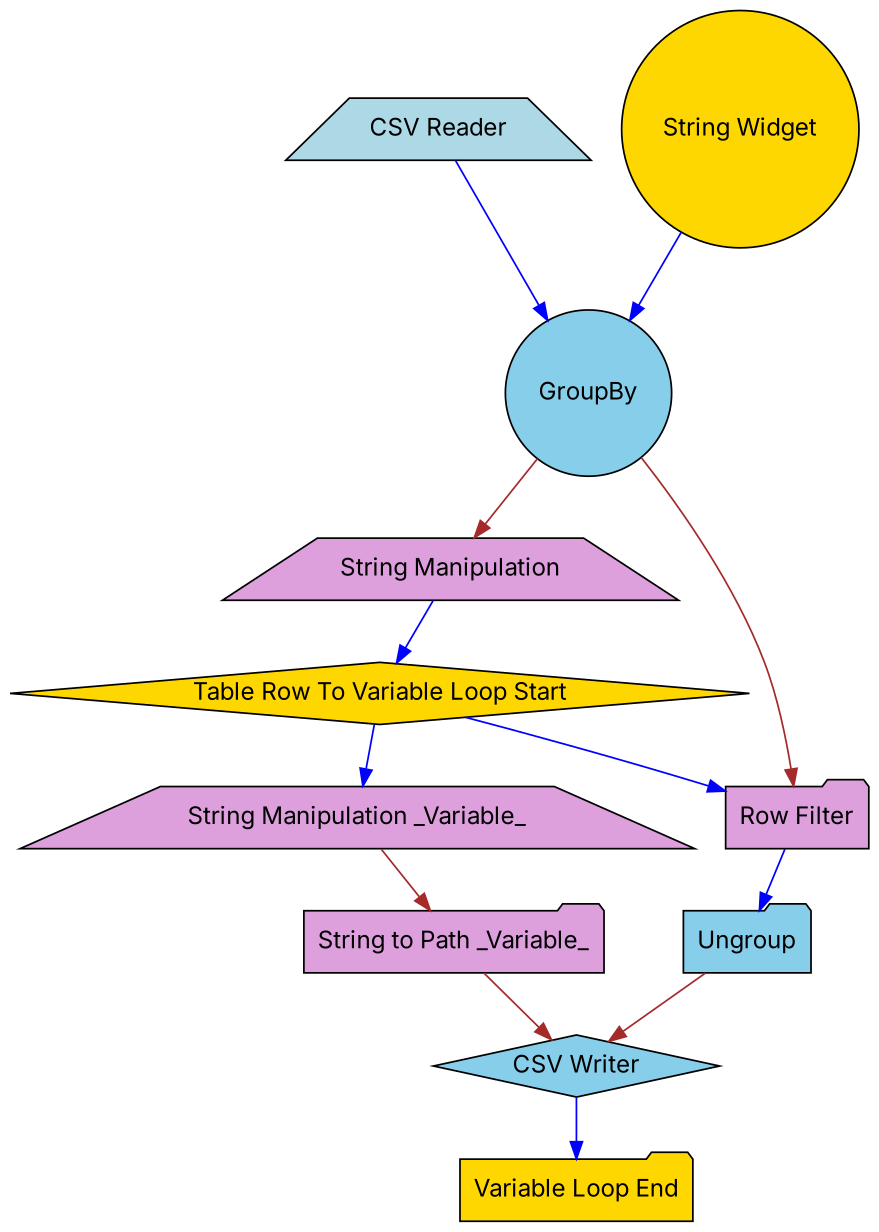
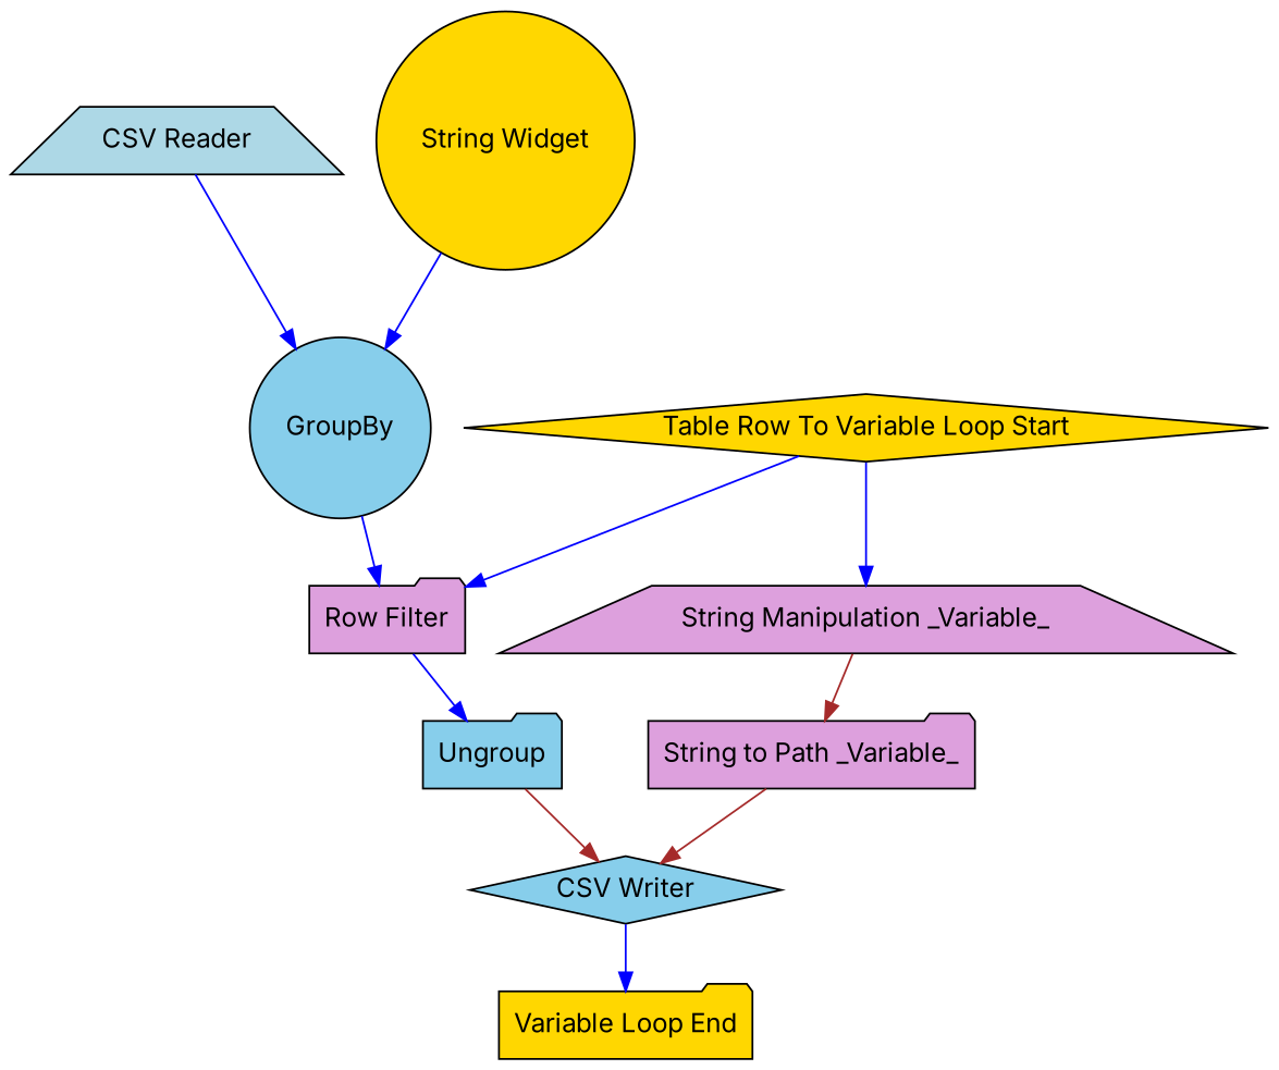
  digraph {
    fontname=Inter
    rankdir=TB
    node [fillcolor=plum fontname=Inter shape=folder style=filled]
    edge [color=blue fontname=Inter]
    n1 [fillcolor=lightblue label="CSV Reader" shape=trapezium]
    n2 [fillcolor=skyblue label=GroupBy shape=circle]
-   n3 [label="String Manipulation" shape=trapezium]
    n4 [label="Row Filter"]
    n5 [fillcolor=gold label="Table Row To Variable Loop Start" shape=diamond]
    n6 [fillcolor=skyblue label=Ungroup]
    n7 [label="String Manipulation _Variable_" shape=trapezium]
    n8 [label="String to Path _Variable_"]
    n9 [fillcolor=skyblue label="CSV Writer" shape=diamond]
    n10 [fillcolor=gold label="Variable Loop End"]
    n11 [fillcolor=gold label="String Widget" shape=circle]
    n1 -> n2
-   n2 -> n3 [color=brown]
-   n2 -> n4 [color=brown]
-   n3 -> n5
+   n2 -> n4
    n4 -> n6
    n5 -> n4
    n5 -> n7
    n6 -> n9 [color=brown]
    n7 -> n8 [color=brown]
    n8 -> n9 [color=brown]
    n9 -> n10
    n11 -> n2
  }
